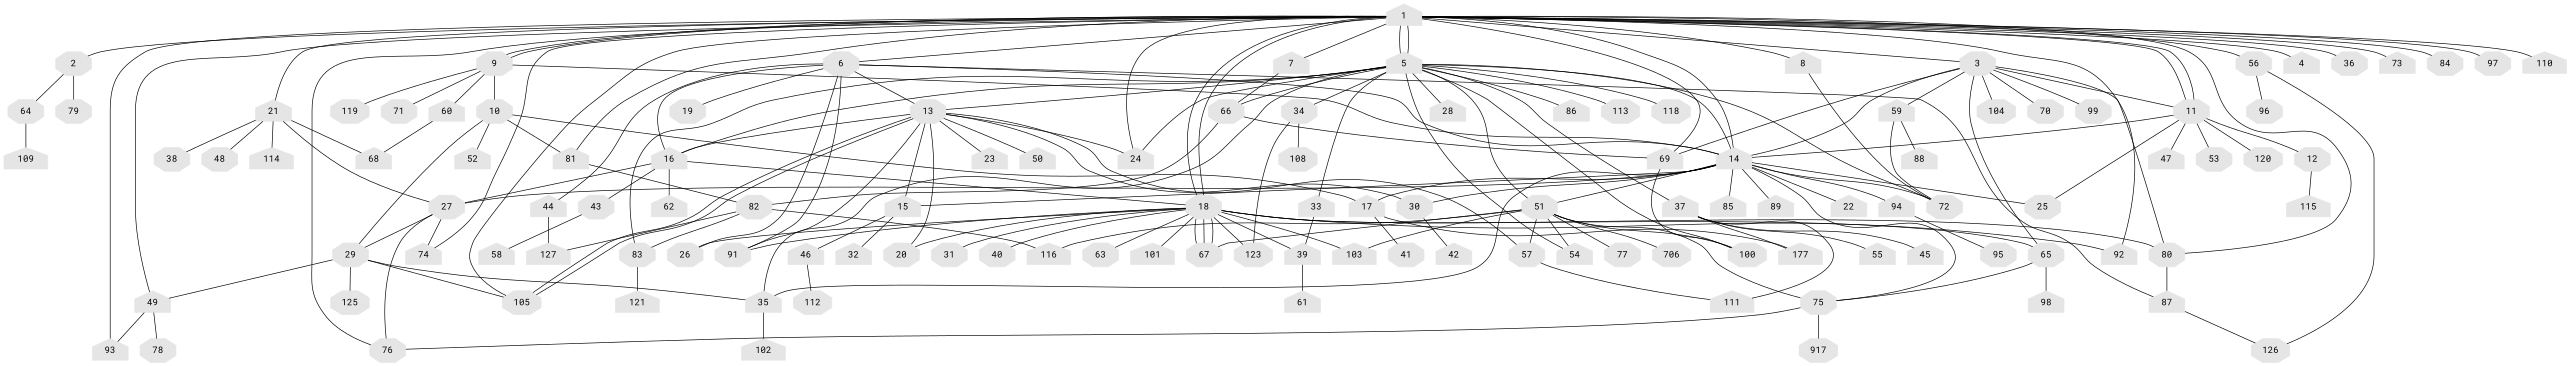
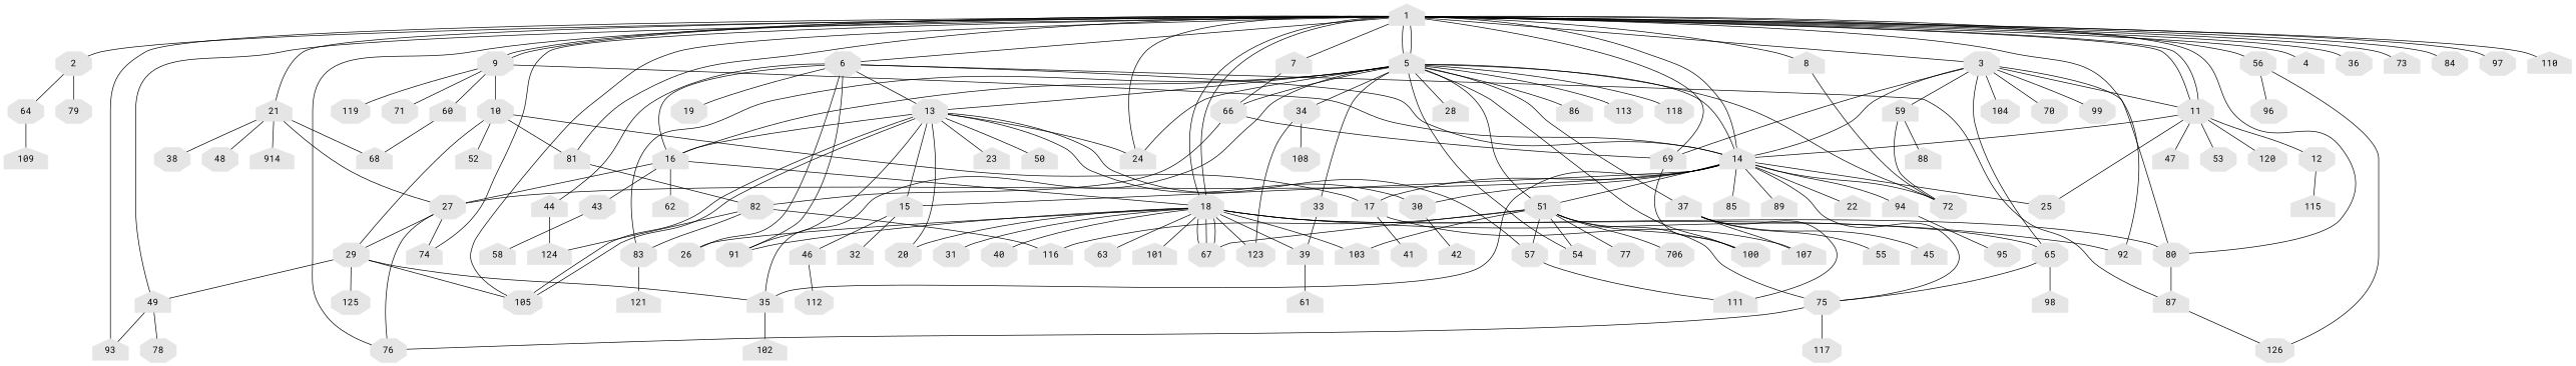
  graph {
    fontname="Roboto Mono"
    node [color=gray90 fontname="Roboto Mono" shape=octagon style=filled]
    edge [fontname="Roboto Mono"]
    1 [shape=house]
    2
    3
    4 [shape=house]
    5 [shape=house]
    6
    7 [shape=house]
    8 [shape=house]
    9
    11
    14 [shape=house]
    18
    21 [shape=house]
    24 [shape=house]
    36
    49 [shape=house]
    56
    69 [shape=house]
    73 [shape=house]
    74 [shape=house]
    76
    80
    81 [shape=house]
    84
    92 [shape=house]
    93 [shape=house]
    97
    105
    110 [shape=house]
    64
    79
    59 [shape=house]
    65
    70
    99
    104
    13
    16 [shape=house]
    28 [shape=house]
    33 [shape=house]
    34
    35 [shape=house]
    37 [shape=house]
    51
    54 [shape=house]
    66
    72
    83
    86 [shape=house]
    100
    113
    118
    19
    26
    44 [shape=house]
    87 [shape=house]
    91
    10
    60 [shape=house]
    71
    119
    12
    25
    47 [shape=house]
    53
    120
    17 [shape=house]
    15 [shape=house]
    30
    22 [shape=house]
    27
    75
    85 [shape=house]
    89 [shape=house]
    94 [shape=house]
    20
    31
    39 [shape=house]
    40
    63
    67
    101 [shape=house]
    103 [shape=house]
    123
    38
    48
    68 [shape=house]
-   114 [shape=house]
+   114 [shape=house label=914]
    78
    96
    126
    82
    109 [shape=house]
    88 [shape=house]
    98 [shape=house]
    23 [shape=house]
    50 [shape=house]
    57
    43
    62 [shape=house]
    108
    102 [shape=house]
-   107 [shape=house label=177]
+   107 [shape=house]
    45 [shape=house]
    55 [shape=house]
    111 [shape=house]
    77
    n108 [label=706]
    116 [shape=house]
    121 [shape=house]
-   124 [shape=house label=127]
+   124 [shape=house]
    29
    52 [shape=house]
    41
    125
    115 [shape=house]
    32 [shape=house]
    46 [shape=house]
    42 [shape=house]
-   117 [label=917]
+   117
    95
    112
    58 [shape=house]
    61 [shape=house]
    1 -- 2
    1 -- 3
    1 -- 4
    1 -- 5
    1 -- 5
    1 -- 6
    1 -- 7
    1 -- 8
    1 -- 9
    1 -- 9
    1 -- 11
    1 -- 11
    1 -- 14
    1 -- 18
    1 -- 18
    1 -- 21
    1 -- 24
    1 -- 36
    1 -- 49
    1 -- 56
    1 -- 69
    1 -- 73
    1 -- 74
    1 -- 76
    1 -- 80
    1 -- 81
    1 -- 84
    1 -- 92
    1 -- 93
    1 -- 97
    1 -- 105
    1 -- 110
    2 -- 64
    2 -- 79
    3 -- 11
    3 -- 14
    3 -- 69
    3 -- 80
    3 -- 59
    3 -- 65
    3 -- 70
    3 -- 99
    3 -- 104
    5 -- 14
    5 -- 24
    5 -- 13
    5 -- 16
    5 -- 28
    5 -- 33
    5 -- 34
    5 -- 35
    5 -- 37
    5 -- 51
    5 -- 54
    5 -- 66
    5 -- 72
    5 -- 83
    5 -- 86
    5 -- 100
    5 -- 113
    5 -- 118
    6 -- 14
    6 -- 13
    6 -- 16
    6 -- 19
    6 -- 26
    6 -- 44
    6 -- 87
    6 -- 91
    7 -- 66
    8 -- 72
    9 -- 14
    9 -- 10
    9 -- 60
    9 -- 71
    9 -- 119
    11 -- 14
    11 -- 12
    11 -- 25
    11 -- 47
    11 -- 53
    11 -- 120
    14 -- 35
    14 -- 51
    14 -- 72
    14 -- 25
    14 -- 17
    14 -- 15
    14 -- 30
    14 -- 22
    14 -- 27
    14 -- 75
    14 -- 85
    14 -- 89
    14 -- 94
    18 -- 80
    18 -- 92
    18 -- 65
    18 -- 26
    18 -- 91
    18 -- 20
    18 -- 31
    18 -- 39
    18 -- 40
    18 -- 63
    18 -- 67
    18 -- 67
    18 -- 67
    18 -- 101
    18 -- 103
    18 -- 123
    21 -- 27
    21 -- 38
    21 -- 48
    21 -- 68
    21 -- 114
    49 -- 93
    49 -- 78
    56 -- 96
    56 -- 126
    69 -- 100
    80 -- 87
    81 -- 82
    64 -- 109
    59 -- 72
    59 -- 88
    65 -- 75
    65 -- 98
    13 -- 24
    13 -- 105
    13 -- 105
    13 -- 16
    13 -- 91
    13 -- 15
    13 -- 30
    13 -- 20
    13 -- 23
    13 -- 50
    13 -- 57
    16 -- 18
    16 -- 27
    16 -- 43
    16 -- 62
    33 -- 39
    34 -- 123
    34 -- 108
    35 -- 102
    37 -- 107
    37 -- 45
    37 -- 55
    37 -- 111
    51 -- 54
    51 -- 100
    51 -- 75
    51 -- 67
    51 -- 103
    51 -- 57
    51 -- 77
    51 -- n108
    51 -- 116
    66 -- 69
    66 -- 82
    83 -- 121
    44 -- 124
    87 -- 126
    10 -- 81
    10 -- 17
    10 -- 29
    10 -- 52
    60 -- 68
    12 -- 115
    17 -- 107
    17 -- 41
    15 -- 32
    15 -- 46
    30 -- 42
    27 -- 74
    27 -- 76
    27 -- 29
    75 -- 76
    75 -- 117
    94 -- 95
    39 -- 61
    82 -- 83
    82 -- 116
    82 -- 124
    57 -- 111
    43 -- 58
    29 -- 49
    29 -- 105
    29 -- 35
    29 -- 125
    46 -- 112
  }
